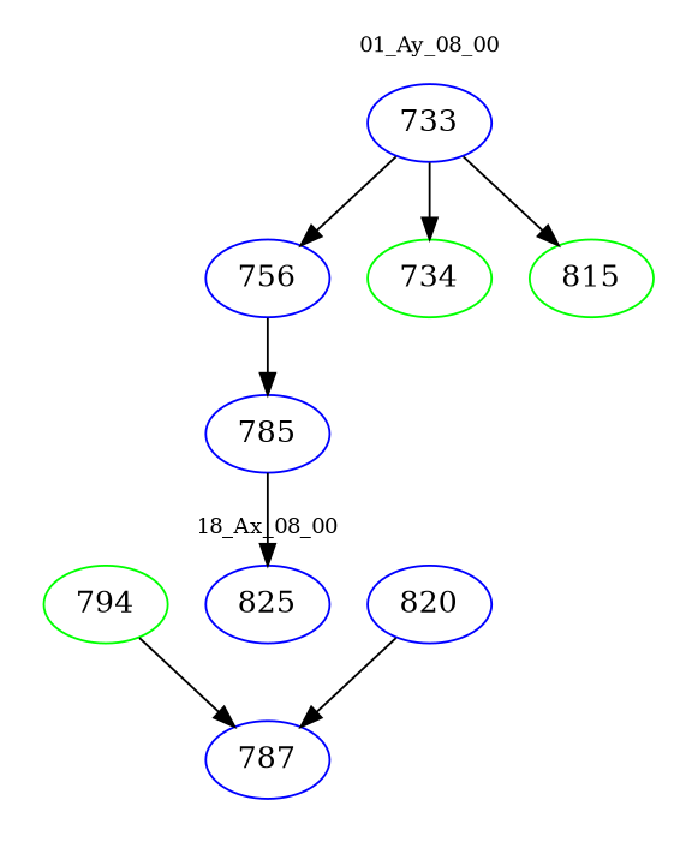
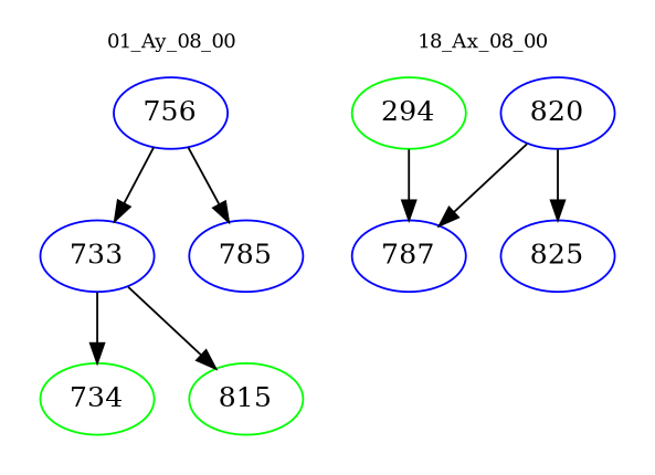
  digraph {
    node [color=blue]
    edge [color=black]
    n1 [label=756]
    n2 [label=733]
    n3 [label=785]
    n4 [color=green label=734]
    n5 [color=green label=815]
    n6 [label=820]
    n7 [label=787]
    n8 [label=825]
-   n9 [color=green label=794]
+   n9 [color=green label=294]
    subgraph cluster_1 {
      color=white
      fontsize=10
      label="01_Ay_08_00"
      n1
      n2
      n3
      n4
      n5
    }
    subgraph cluster_2 {
      color=white
      fontsize=10
      label="18_Ax_08_00"
      n6
      n7
      n8
      n9
    }
-   n2 -> n1
+   n1 -> n2
    n1 -> n3
    n2 -> n4
    n2 -> n5
    n6 -> n7
-   n3 -> n8
+   n6 -> n8
    n9 -> n7
  }
